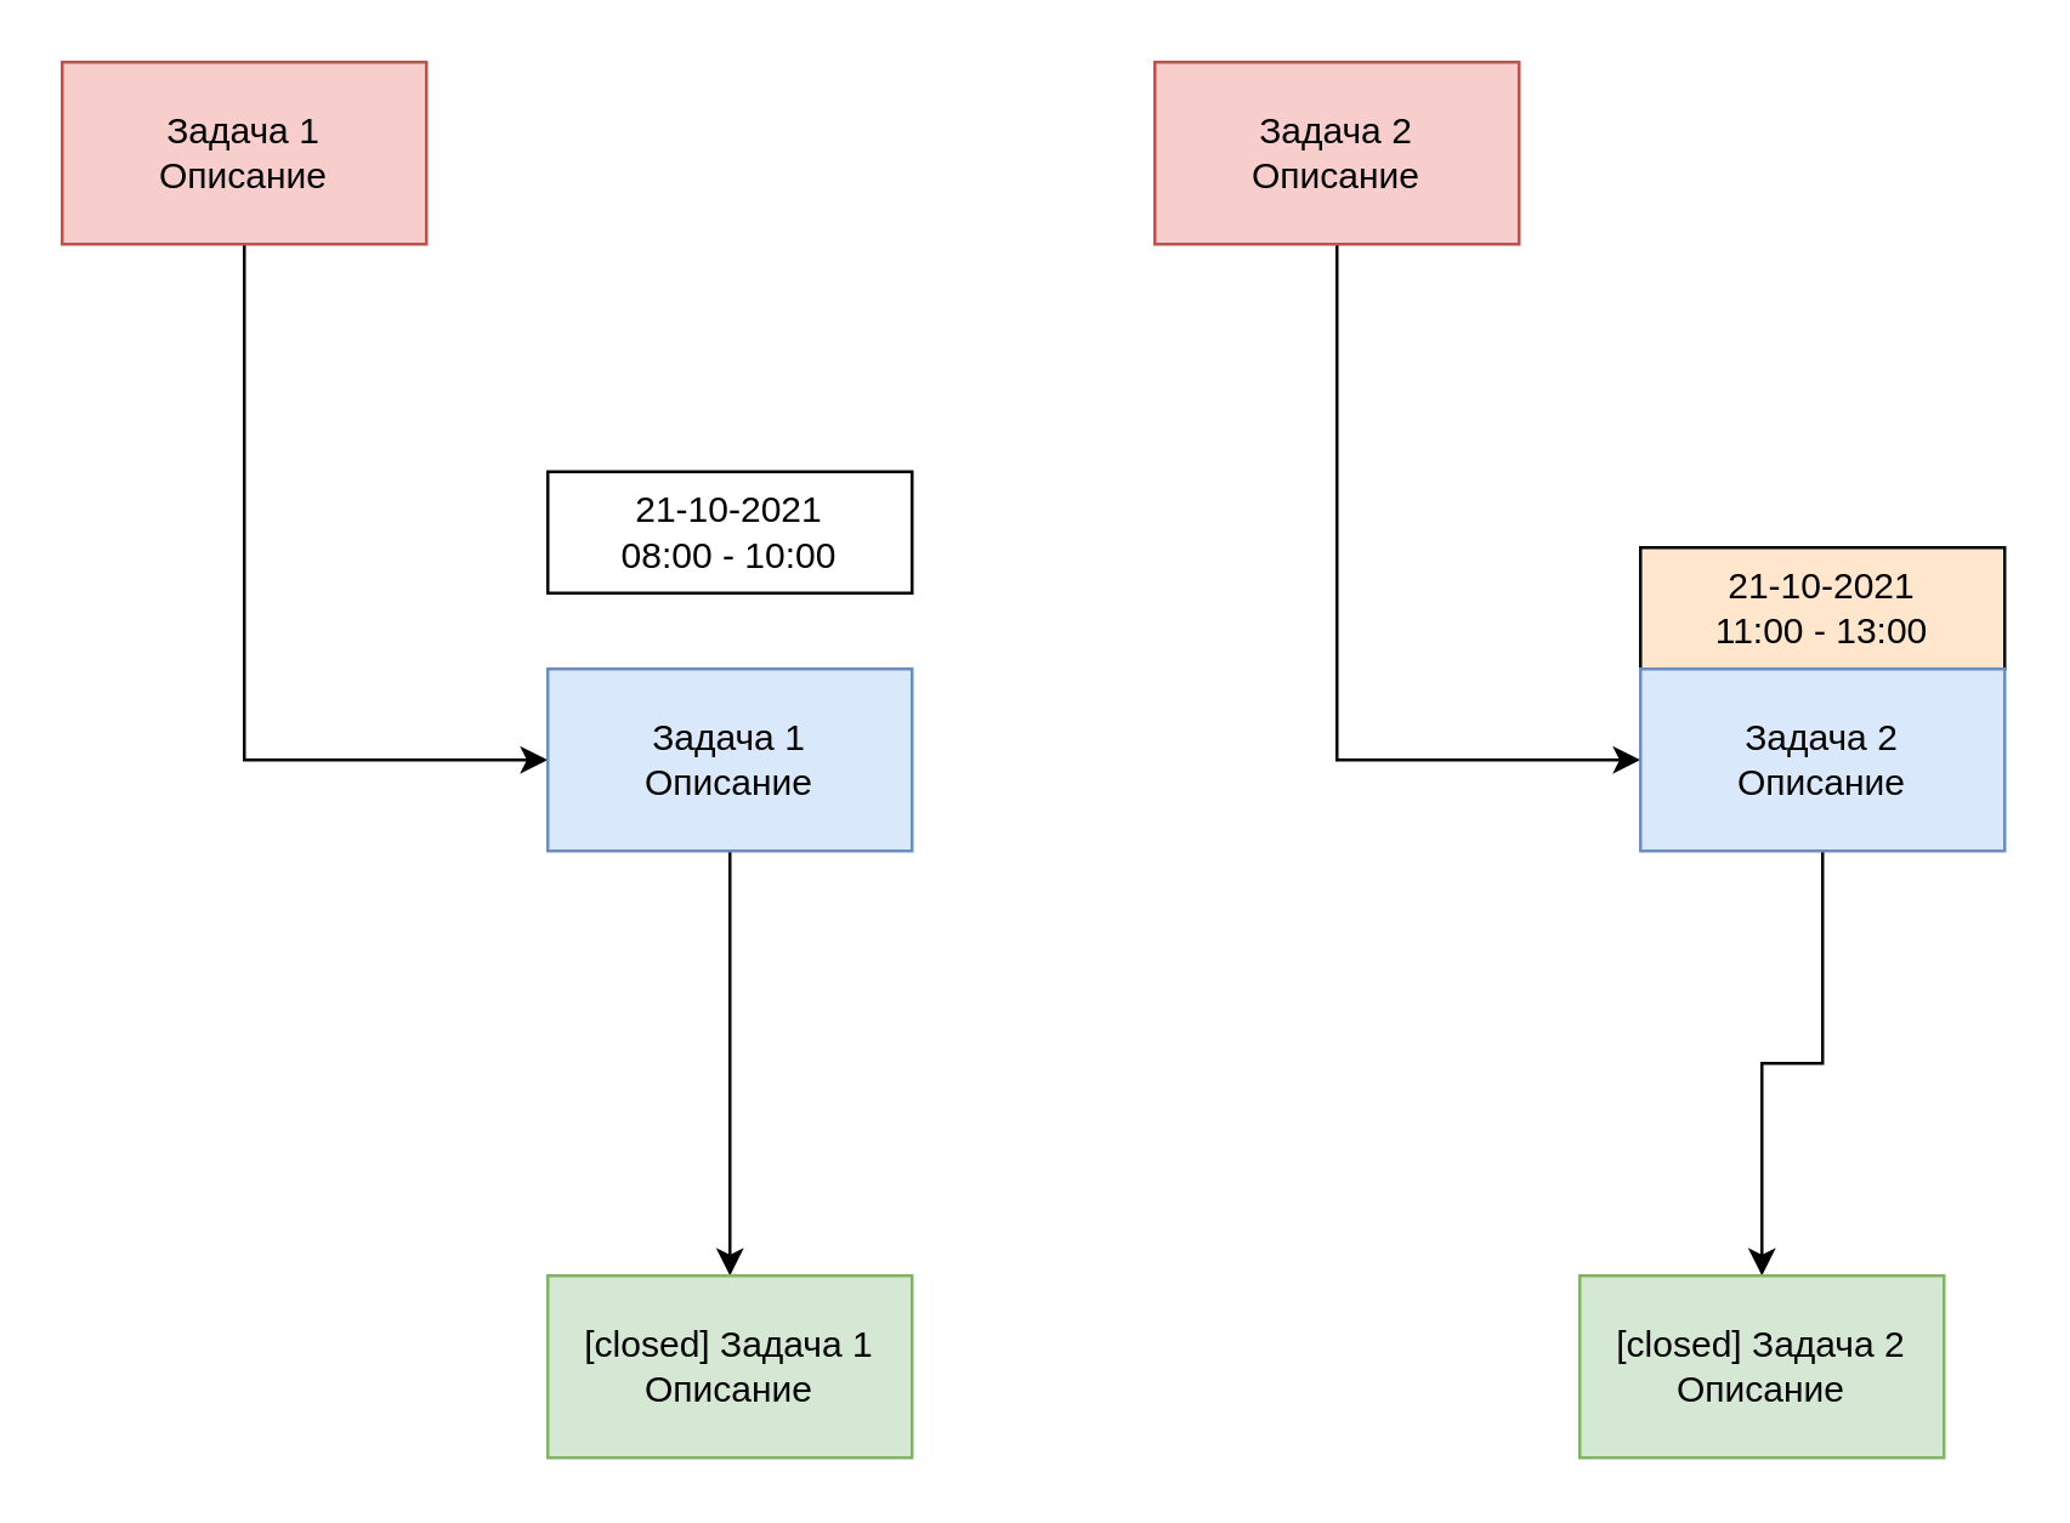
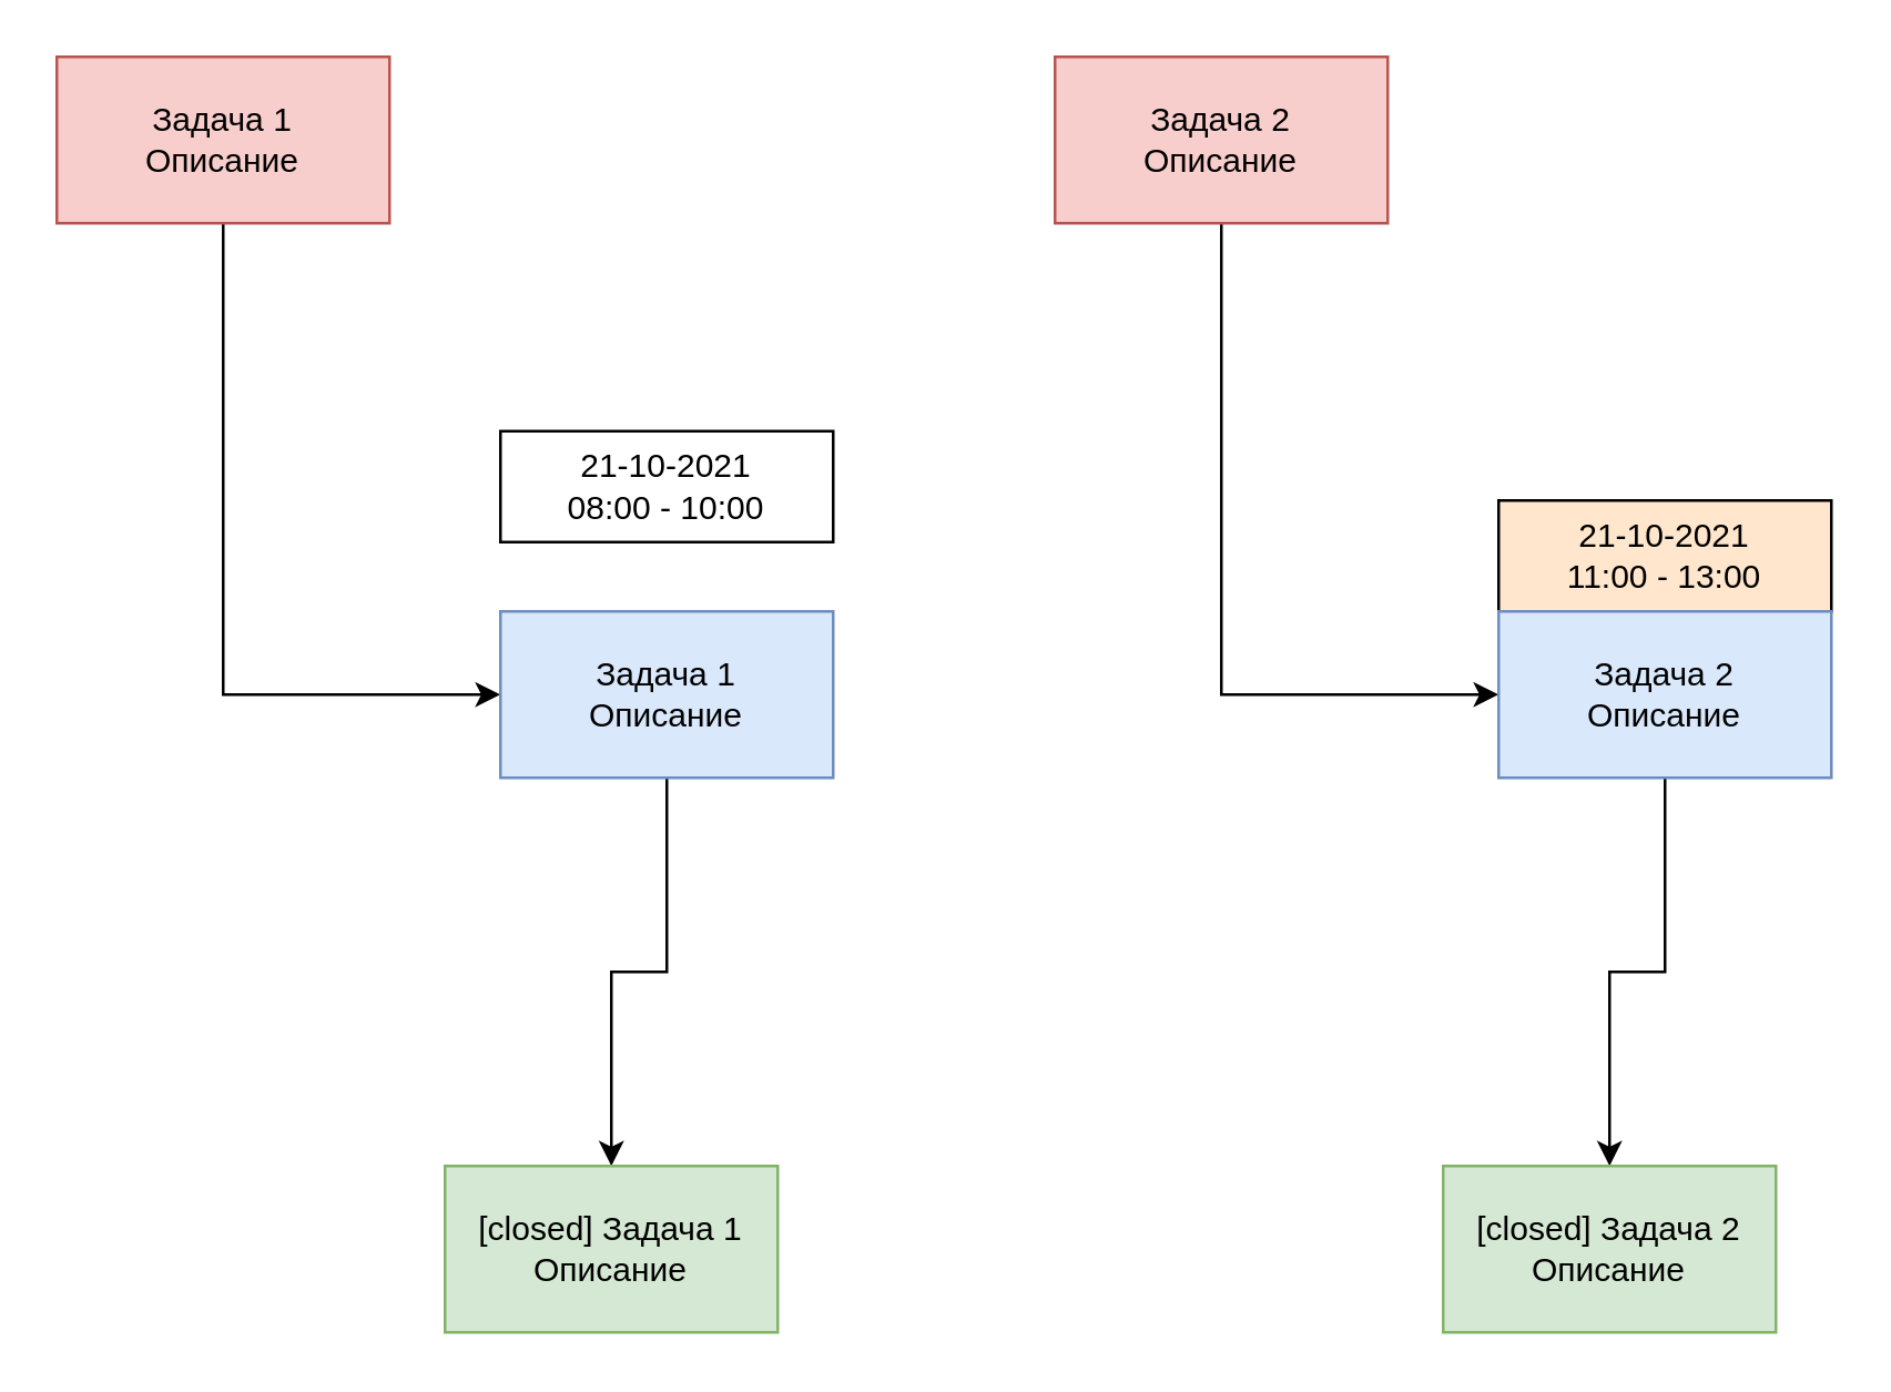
  <mxCell id="0" />
  <mxCell id="1" parent="0" />
  <mxCell id="2" style="edgeStyle=orthogonalEdgeStyle;rounded=0;orthogonalLoop=1;jettySize=auto;html=1;exitX=0.5;exitY=1;exitDx=0;exitDy=0;entryX=0;entryY=0.5;entryDx=0;entryDy=0;" edge="1" parent="1" source="3" target="9"><mxGeometry relative="1" as="geometry" /></mxCell>
  <mxCell id="3" value="Задача 1&lt;br&gt;Описание" style="rounded=0;whiteSpace=wrap;html=1;fillColor=#f8cecc;strokeColor=#b85450;" vertex="1" parent="1"><mxGeometry x="20" y="20" width="120" height="60" as="geometry" /></mxCell>
  <mxCell id="4" style="edgeStyle=orthogonalEdgeStyle;rounded=0;orthogonalLoop=1;jettySize=auto;html=1;exitX=0.5;exitY=1;exitDx=0;exitDy=0;entryX=0;entryY=0.5;entryDx=0;entryDy=0;" edge="1" parent="1" source="5" target="11"><mxGeometry relative="1" as="geometry" /></mxCell>
  <mxCell id="5" value="Задача 2&lt;br&gt;Описание" style="rounded=0;whiteSpace=wrap;html=1;fillColor=#f8cecc;strokeColor=#b85450;" vertex="1" parent="1"><mxGeometry x="380" y="20" width="120" height="60" as="geometry" /></mxCell>
  <mxCell id="6" value="21-10-2021&lt;br&gt;08:00 - 10:00" style="rounded=0;whiteSpace=wrap;html=1;" vertex="1" parent="1"><mxGeometry x="180" y="155" width="120" height="40" as="geometry" /></mxCell>
  <mxCell id="7" value="21-10-2021&lt;br&gt;11:00 - 13:00" style="rounded=0;whiteSpace=wrap;html=1;fillColor=#ffe6cc;" vertex="1" parent="1"><mxGeometry x="540" y="180" width="120" height="40" as="geometry" /></mxCell>
  <mxCell id="8" style="edgeStyle=orthogonalEdgeStyle;rounded=0;orthogonalLoop=1;jettySize=auto;html=1;exitX=0.5;exitY=1;exitDx=0;exitDy=0;entryX=0.5;entryY=0;entryDx=0;entryDy=0;" edge="1" parent="1" source="9" target="12"><mxGeometry relative="1" as="geometry" /></mxCell>
  <mxCell id="9" value="Задача 1&lt;br&gt;Описание" style="rounded=0;whiteSpace=wrap;html=1;fillColor=#dae8fc;strokeColor=#6c8ebf;" vertex="1" parent="1"><mxGeometry x="180" y="220" width="120" height="60" as="geometry" /></mxCell>
  <mxCell id="10" style="edgeStyle=orthogonalEdgeStyle;rounded=0;orthogonalLoop=1;jettySize=auto;html=1;exitX=0.5;exitY=1;exitDx=0;exitDy=0;entryX=0.5;entryY=0;entryDx=0;entryDy=0;" edge="1" parent="1" source="11" target="13"><mxGeometry relative="1" as="geometry" /></mxCell>
  <mxCell id="11" value="Задача 2&lt;br&gt;Описание" style="rounded=0;whiteSpace=wrap;html=1;fillColor=#dae8fc;strokeColor=#6c8ebf;" vertex="1" parent="1"><mxGeometry x="540" y="220" width="120" height="60" as="geometry" /></mxCell>
- <mxCell id="12" value="[closed] Задача 1&lt;br&gt;Описание" style="rounded=0;whiteSpace=wrap;html=1;fillColor=#d5e8d4;strokeColor=#82b366;" vertex="1" parent="1"><mxGeometry x="180" y="420" width="120" height="60" as="geometry" /></mxCell>
+ <mxCell id="12" value="[closed] Задача 1&lt;br&gt;Описание" style="rounded=0;whiteSpace=wrap;html=1;fillColor=#d5e8d4;strokeColor=#82b366;" vertex="1" parent="1"><mxGeometry x="160" y="420" width="120" height="60" as="geometry" /></mxCell>
  <mxCell id="13" value="[closed] Задача 2&lt;br&gt;Описание" style="rounded=0;whiteSpace=wrap;html=1;fillColor=#d5e8d4;strokeColor=#82b366;" vertex="1" parent="1"><mxGeometry x="520" y="420" width="120" height="60" as="geometry" /></mxCell>
